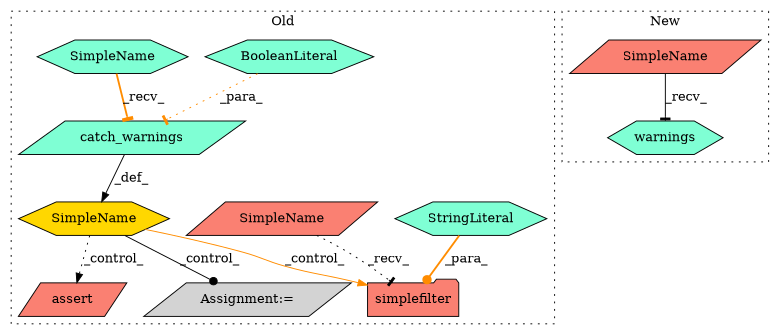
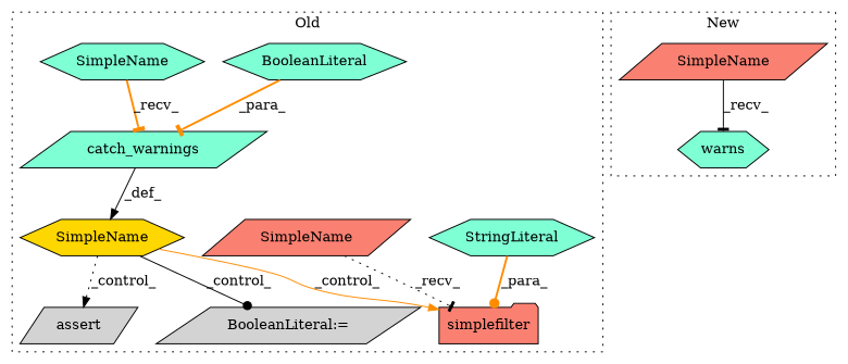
  digraph {
    node [a=42 fillcolor=aquamarine l=8 shape=hexagon style=filled]
    edge [arrowhead=tee color=black style=solid]
    n1 [a=32 fillcolor=salmon l="13,1" label=simplefilter s="5586,5607" shape=folder]
    n2 [a=45 label=StringLiteral s=5599]
    n3 [a=32 l="15,1" label=catch_warnings s="5512,5531" shape=parallelogram]
    n4 [a=9 l=4 label=BooleanLiteral s=5527]
    n5 [fillcolor=gold label=SimpleName l=""]
-   n6 [a=7 fillcolor=lightgrey l=1 label="Assignment:=" s=5568 shape=parallelogram]
-   n7 [a=6 fillcolor=salmon l=7 label=assert s=5653 shape=parallelogram]
+   n6 [a=7 fillcolor=lightgrey l=1 label="BooleanLiteral:=" s=5568 shape=parallelogram]
+   n7 [a=6 fillcolor=lightgrey l=7 label=assert s=5653 shape=parallelogram]
    n8 [fillcolor=salmon label=SimpleName s=5577 shape=parallelogram]
    n9 [label=SimpleName s=5503]
-   n10 [a=32 l="6,1" label=warnings s="5488,5505"]
+   n10 [a=32 l="6,1" label=warns s="5488,5505"]
    n11 [fillcolor=salmon l=6 label=SimpleName s=5481 shape=parallelogram]
    subgraph cluster_1 {
      label=Old
      style=dotted
      n1
      n2
      n3
      n4
      n5
      n6
      n7
      n8
      n9
    }
    subgraph cluster_2 {
      label=New
      style=dotted
      n10
      n11
    }
    n2 -> n1 [arrowhead=dot color=darkorange label=_para_ style=bold]
    n3 -> n5 [arrowhead=normal label=_def_]
-   n4 -> n3 [color=darkorange label=_para_ style=dotted]
+   n4 -> n3 [color=darkorange label=_para_ style=bold]
    n5 -> n1 [arrowhead=normal color=darkorange label=_control_]
    n5 -> n6 [arrowhead=dot label=_control_]
    n5 -> n7 [arrowhead=normal label=_control_ style=dotted]
    n8 -> n1 [label=_recv_ style=dotted]
    n9 -> n3 [color=darkorange label=_recv_ style=bold]
    n11 -> n10 [label=_recv_]
  }
